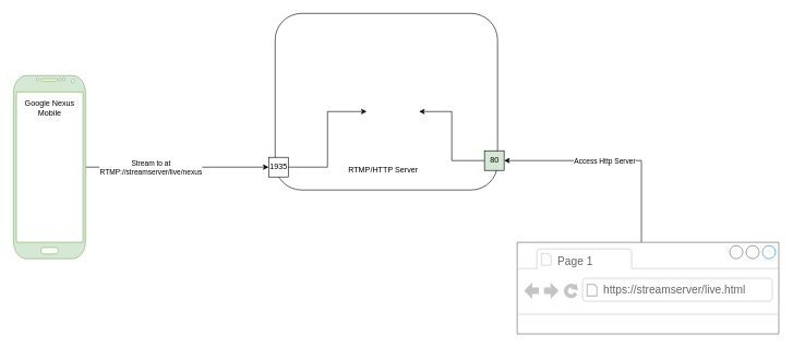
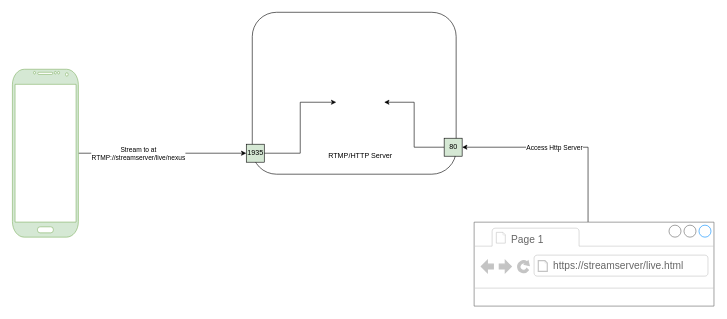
  <mxCell id="0" />
  <mxCell id="1" parent="0" />
  <mxCell id="2" value="" style="rounded=1;whiteSpace=wrap;html=1;" vertex="1" parent="1"><mxGeometry x="420" y="20" width="340" height="270" as="geometry" /></mxCell>
  <mxCell id="3" value="" style="shape=image;html=1;verticalAlign=top;verticalLabelPosition=bottom;labelBackgroundColor=#ffffff;imageAspect=0;aspect=fixed;image=https://cdn4.iconfinder.com/data/icons/logos-and-brands/512/272_Raspberry_Pi_logo-128.png" vertex="1" parent="1"><mxGeometry x="700" y="30" width="40" height="40" as="geometry" /></mxCell>
  <mxCell id="4" style="edgeStyle=orthogonalEdgeStyle;rounded=0;orthogonalLoop=1;jettySize=auto;html=1;entryX=0;entryY=0.5;entryDx=0;entryDy=0;" edge="1" parent="1" source="6" target="15"><mxGeometry relative="1" as="geometry" /></mxCell>
  <mxCell id="5" value="Stream to at &lt;br&gt;RTMP://streamserver/live/nexus" style="edgeLabel;html=1;align=center;verticalAlign=middle;resizable=0;points=[];" vertex="1" connectable="0" parent="4"><mxGeometry x="-0.291" relative="1" as="geometry"><mxPoint as="offset" /></mxGeometry></mxCell>
  <mxCell id="6" value="" style="verticalLabelPosition=bottom;verticalAlign=top;html=1;shadow=0;dashed=0;strokeWidth=1;shape=mxgraph.android.phone2;strokeColor=#82b366;fillColor=#d5e8d4;" vertex="1" parent="1"><mxGeometry x="20" y="115" width="110" height="280" as="geometry" /></mxCell>
- <mxCell id="7" value="Google Nexus &lt;br&gt;Mobile" style="text;html=1;align=center;verticalAlign=middle;resizable=0;points=[];autosize=1;strokeColor=none;fillColor=none;" vertex="1" parent="1"><mxGeometry x="30" y="150" width="90" height="30" as="geometry" /></mxCell>
  <mxCell id="8" style="edgeStyle=orthogonalEdgeStyle;rounded=0;orthogonalLoop=1;jettySize=auto;html=1;entryX=1;entryY=0.5;entryDx=0;entryDy=0;" edge="1" parent="1" source="10" target="17"><mxGeometry relative="1" as="geometry"><Array as="points"><mxPoint x="980" y="245" /></Array></mxGeometry></mxCell>
  <mxCell id="9" value="Access Http Server" style="edgeLabel;html=1;align=center;verticalAlign=middle;resizable=0;points=[];" vertex="1" connectable="0" parent="8"><mxGeometry x="0.088" relative="1" as="geometry"><mxPoint as="offset" /></mxGeometry></mxCell>
  <mxCell id="10" value="" style="strokeWidth=1;shadow=0;dashed=0;align=center;html=1;shape=mxgraph.mockup.containers.browserWindow;rSize=0;strokeColor=#666666;strokeColor2=#008cff;strokeColor3=#c4c4c4;mainText=,;recursiveResize=0;" vertex="1" parent="1"><mxGeometry x="790" y="370" width="400" height="140" as="geometry" /></mxCell>
  <mxCell id="11" value="Page 1" style="strokeWidth=1;shadow=0;dashed=0;align=center;html=1;shape=mxgraph.mockup.containers.anchor;fontSize=17;fontColor=#666666;align=left;" vertex="1" parent="10"><mxGeometry x="60" y="12" width="160" height="35" as="geometry" /></mxCell>
  <mxCell id="12" value="https://streamserver/live.html" style="strokeWidth=1;shadow=0;dashed=0;align=center;html=1;shape=mxgraph.mockup.containers.anchor;rSize=0;fontSize=17;fontColor=#666666;align=left;" vertex="1" parent="10"><mxGeometry x="130" y="60" width="250" height="26" as="geometry" /></mxCell>
  <mxCell id="13" value="" style="shape=image;html=1;verticalAlign=top;verticalLabelPosition=bottom;labelBackgroundColor=#ffffff;imageAspect=0;aspect=fixed;image=https://cdn4.iconfinder.com/data/icons/logos-brands-5/24/nginx-128.png;fontColor=#00CC00;" vertex="1" parent="1"><mxGeometry x="560" y="130" width="80" height="80" as="geometry" /></mxCell>
  <mxCell id="14" style="edgeStyle=orthogonalEdgeStyle;rounded=0;orthogonalLoop=1;jettySize=auto;html=1;entryX=0;entryY=0.5;entryDx=0;entryDy=0;fontColor=#000000;" edge="1" parent="1" source="15" target="13"><mxGeometry relative="1" as="geometry"><Array as="points"><mxPoint x="500" y="255" /><mxPoint x="500" y="170" /></Array></mxGeometry></mxCell>
- <mxCell id="15" value="1935" style="html=1;rounded=0;fontColor=#000000;" vertex="1" parent="1"><mxGeometry x="410" y="240" width="30" height="30" as="geometry" /></mxCell>
+ <mxCell id="15" value="1935" style="html=1;rounded=0;fontColor=#000000;fillColor=#d5e8d4;" vertex="1" parent="1"><mxGeometry x="410" y="240" width="30" height="30" as="geometry" /></mxCell>
  <mxCell id="16" style="edgeStyle=orthogonalEdgeStyle;rounded=0;orthogonalLoop=1;jettySize=auto;html=1;fontColor=#000000;" edge="1" parent="1" source="17" target="13"><mxGeometry relative="1" as="geometry"><Array as="points"><mxPoint x="690" y="245" /><mxPoint x="690" y="170" /></Array></mxGeometry></mxCell>
  <mxCell id="17" value="&lt;font color=&quot;#000000&quot;&gt;80&lt;/font&gt;" style="html=1;rounded=0;fontColor=#00CC00;fillColor=#d5e8d4;" vertex="1" parent="1"><mxGeometry x="740" y="230" width="30" height="30" as="geometry" /></mxCell>
- <mxCell id="18" value="&lt;span style=&quot;background-color: rgb(255 , 255 , 255)&quot;&gt;RTMP/HTTP Server&lt;/span&gt;" style="text;html=1;align=center;verticalAlign=middle;resizable=0;points=[];autosize=1;strokeColor=none;fillColor=none;fontColor=#000000;" vertex="1" parent="1"><mxGeometry x="525" y="250" width="120" height="20" as="geometry" /></mxCell>
+ <mxCell id="18" value="&lt;span style=&quot;background-color: rgb(255 , 255 , 255)&quot;&gt;RTMP/HTTP Server&lt;/span&gt;" style="text;html=1;align=center;verticalAlign=middle;resizable=0;points=[];autosize=1;strokeColor=none;fillColor=none;fontColor=#000000;" vertex="1" parent="1"><mxGeometry x="540" y="250" width="120" height="20" as="geometry" /></mxCell>
